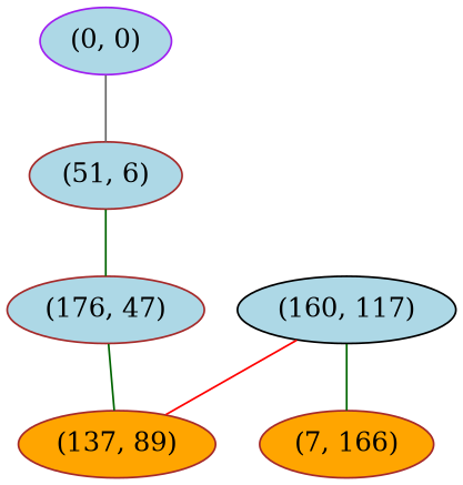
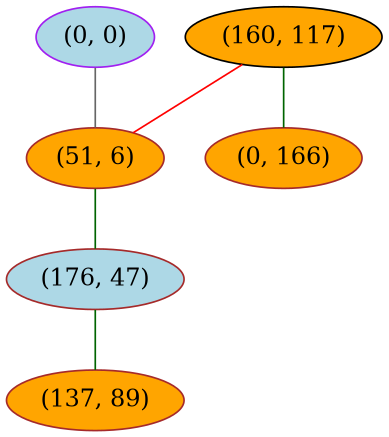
  graph {
    node [color=brown fillcolor=lightblue style=filled]
    edge [color=darkgreen weight=1]
    "(0, 0)" [color=purple]
-   "(51, 6)"
+   "(51, 6)" [fillcolor=orange]
    n3 [label="(176, 47)"]
-   "(160, 117)" [color=black]
-   "(7, 166)" [fillcolor=orange]
+   "(160, 117)" [color=black fillcolor=orange]
+   "(7, 166)" [fillcolor=orange label="(0, 166)"]
    "(137, 89)" [fillcolor=orange]
    "(0, 0)" -- "(51, 6)" [color=gray40 weight=4]
    "(51, 6)" -- n3
    n3 -- "(137, 89)"
    "(160, 117)" -- "(7, 166)"
-   "(160, 117)" -- "(137, 89)" [color=red]
+   "(160, 117)" -- "(51, 6)" [color=red]
  }
